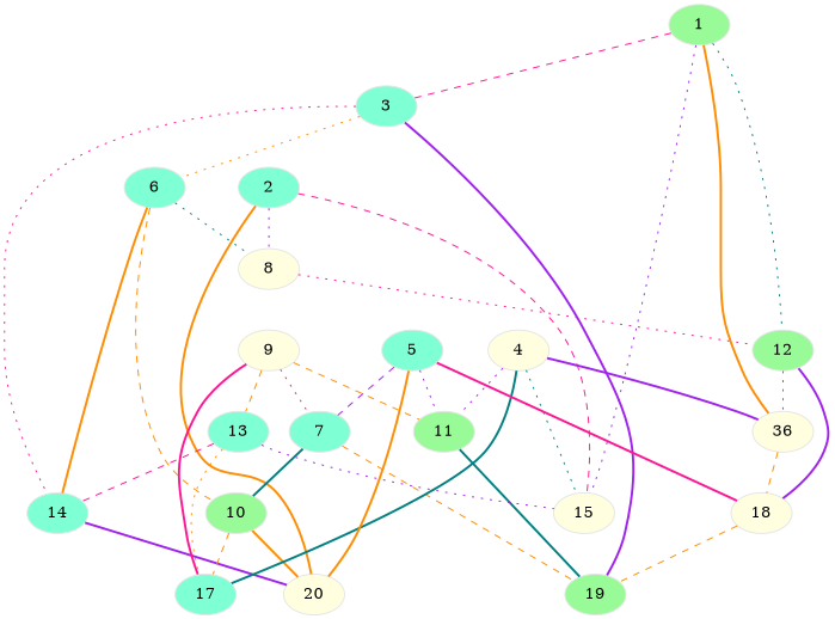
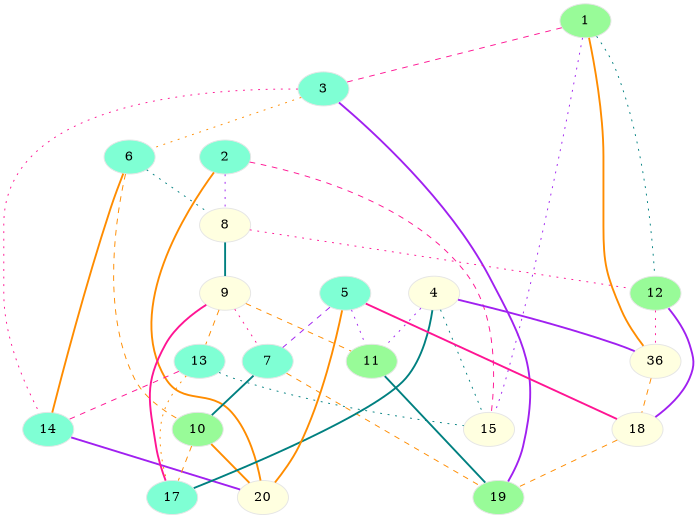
  graph {
    fontname="DejaVu Serif"
    node [color=gray90 fillcolor=aquamarine fontname="DejaVu Serif" style=filled]
    edge [color=darkorange fontname="DejaVu Serif" style=bold]
    1 [fillcolor=palegreen]
    3
    12 [fillcolor=palegreen]
    15 [fillcolor=lightyellow]
    n5 [fillcolor=lightyellow label=36]
    6
    14
    19 [fillcolor=palegreen]
    18 [fillcolor=lightyellow]
    2
    8 [fillcolor=lightyellow]
    20 [fillcolor=lightyellow]
    7
    10 [fillcolor=palegreen]
    9 [fillcolor=lightyellow]
    4 [fillcolor=lightyellow]
    11 [fillcolor=palegreen]
    17
    5
    13
    1 -- 3 [color=deeppink style=dashed]
    1 -- 12 [color=teal style=dotted]
    1 -- 15 [color=purple style=dotted]
    1 -- n5
    3 -- 6 [style=dotted]
    3 -- 14 [color=deeppink style=dotted]
    3 -- 19 [color=purple]
    12 -- n5 [color=deeppink style=dotted]
    12 -- 18 [color=purple]
    n5 -- 18 [style=dashed]
    6 -- 14
    6 -- 8 [color=teal style=dotted]
    6 -- 10 [style=dashed]
    14 -- 20 [color=purple]
    18 -- 19 [style=dashed]
    2 -- 15 [color=deeppink style=dashed]
    2 -- 8 [color=purple style=dotted]
    2 -- 20
    8 -- 12 [color=deeppink style=dotted]
+   8 -- 9 [color=teal]
    7 -- 19 [style=dashed]
    7 -- 10 [color=teal]
    10 -- 20
    10 -- 17 [style=dashed]
    9 -- 7 [color=deeppink style=dotted]
    9 -- 11 [style=dashed]
    9 -- 17 [color=deeppink]
    9 -- 13 [style=dashed]
    4 -- 15 [color=teal style=dotted]
    4 -- n5 [color=purple]
    4 -- 11 [color=purple style=dotted]
    4 -- 17 [color=teal]
    11 -- 19 [color=teal]
    5 -- 18 [color=deeppink]
    5 -- 20
    5 -- 7 [color=purple style=dashed]
    5 -- 11 [color=purple style=dotted]
-   13 -- 15 [color=purple style=dotted]
+   13 -- 15 [color=teal style=dotted]
    13 -- 14 [color=deeppink style=dashed]
    13 -- 17 [style=dotted]
  }
